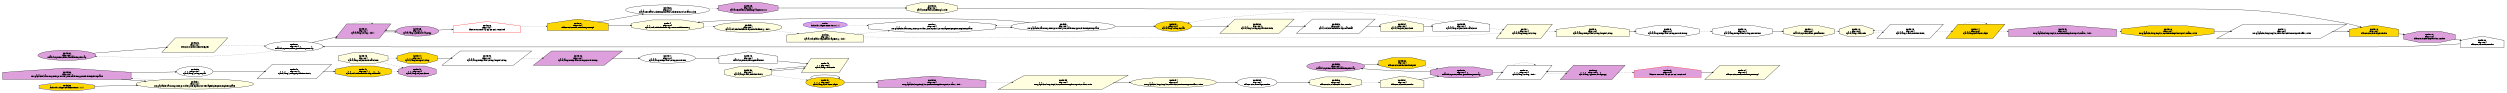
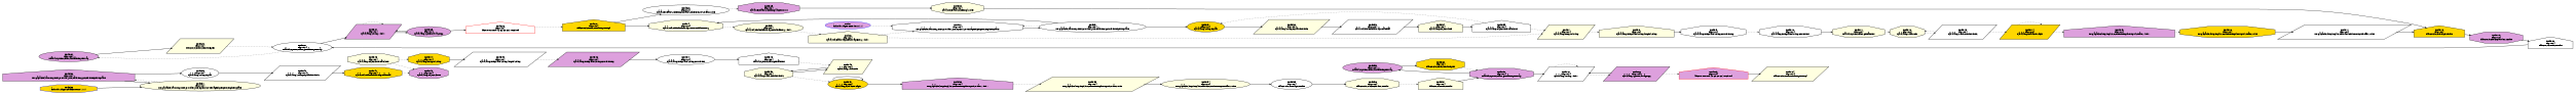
  digraph {
    rankdir=LR
    node [color=black fillcolor=lightyellow shape=octagon style="bold,filled"]
    edge [style=bold]
    n1 [fillcolor=plum label="Node:59\nTag:1024\nLdalvik/system/Taint;addTaintByteArray" shape=ellipse]
    n2 [fillcolor=gold label="Node:60\nTag:1024\nLlibcore/io/Posix;sendtoBytes"]
    n3 [fillcolor=plum label="Node:58\nTag:1024\nLdalvik/system/Taint;getTaintByteArray"]
    n4 [fillcolor=white label="Node:61\nTag:1024\nLjava/lang/String;<init>" shape=parallelogram]
    n5 [fillcolor=plum label="Node:62\nTag:1024\nLjava/lang/System;arraycopy" shape=parallelogram]
    n6 [fillcolor=white label="Node:48\nTag:1024\nLdalvik/system/Taint;getTaintInt" shape=house]
    n7 [label="Node:49\nTag:1024\nLjava/lang/Math;min" shape=parallelogram]
    n8 [label="Node:50\nTag:1024\nLjava/lang/Math;min_intrinsic"]
    n9 [fillcolor=gold label="Node:51\nTag:1024\nLjava/lang/Character;digit" shape=ellipse]
    n10 [fillcolor=plum label="Node:52\nTag:1024\nLorg/apache/http/impl/io/ContentLengthOutputStream;<init>" shape=house]
    n11 [label="Node:53\nTag:1024\nLorg/apache/http/impl/io/ContentLengthOutputStream;write" shape=parallelogram]
    n12 [fillcolor=white label="Node:47\nTag:1024\nLjava/lang/IntegralToString;convertInt" shape=ellipse]
    n13 [fillcolor=plum label="Node:46\nTag:1024\nLjava/lang/IntegralToString;convertLong" shape=parallelogram]
    n14 [fillcolor=white label="Node:45\nTag:1024\nLjava/lang/IntegralToString;longToString" shape=parallelogram]
    n15 [fillcolor=gold label="Node:44\nTag:1024\nLjava/lang/Long;toString"]
    n16 [fillcolor=plum label="Node:42\nTag:1024\nLjava/lang/Object;clone"]
    n17 [label="Node:43\nTag:1024\nLjava/lang/Object;internalClone"]
    n18 [color=red fillcolor=plum label="Node:63\nTag:1024\nlibcore.os.send(42.62.68.66) received" shape=house]
    n19 [fillcolor=white label="Node:39\nTag:1024\nLjava/lang/String;equals" shape=ellipse]
    n20 [fillcolor=white label="Node:40\nTag:1024\nLjava/lang/String;equals_intrinsic" shape=parallelogram]
    n21 [fillcolor=gold label="Node:41\nTag:1024\nLjava/util/LinkedHashMap;makeTail"]
    n22 [label="Node:64\nTag:1024\nLlibcore/io/Posix;sendtoBytesImpl" shape=parallelogram]
    n23 [label="Node:56\nTag:1024\nLlibcore/io/BlockGuardOs;sendto"]
    n24 [label="Node:57\nTag:1024\nLlibcore/io/Posix;sendto" shape=house]
    n25 [fillcolor=white label="Node:55\nTag:1024\nLlibcore/io/IoBridge;sendto" shape=ellipse]
    n26 [fillcolor=plum label="Node:38\nTag:1024\nLorg/apache/harmony/xnet/provider/jsse/NativeCrypto;EVP_DigestUpdate" shape=house]
    n27 [label="Node:37\nTag:1024\nLorg/apache/harmony/xnet/provider/jsse/OpenSSLMessageDigestJDK;engineUpdate" shape=ellipse]
    n28 [label="Node:54\nTag:1024\nLorg/apache/http/impl/io/AbstractSessionOutputBuffer;write" shape=ellipse]
    n29 [color=blue fillcolor=gold label="Node:36\nandroid.widget.RadioButton$礼物榜"]
    n30 [fillcolor=plum label="Node:22\nTag:1024\nLdalvik/system/Taint;addTaintByteArray" shape=ellipse]
    n31 [label="Node:23\nTag:1024\nLlibcore/io/Posix;sendtoBytes" shape=parallelogram]
    n32 [fillcolor=white label="Node:21\nTag:1024\nLdalvik/system/Taint;getTaintByteArray" shape=ellipse]
    n33 [fillcolor=plum label="Node:24\nTag:1024\nLjava/lang/String;<init>" shape=parallelogram]
    n34 [fillcolor=plum label="Node:25\nTag:1024\nLjava/lang/System;arraycopy" shape=ellipse]
    n35 [label="Node:11\nTag:1024\nLdalvik/system/Taint;getTaintInt"]
    n36 [label="Node:12\nTag:1024\nLjava/lang/Math;min"]
    n37 [fillcolor=white label="Node:13\nTag:1024\nLjava/lang/Math;min_intrinsic" shape=parallelogram]
    n38 [fillcolor=gold label="Node:14\nTag:1024\nLjava/lang/Character;digit" shape=parallelogram]
    n39 [fillcolor=plum label="Node:15\nTag:1024\nLorg/apache/http/impl/io/ContentLengthOutputStream;<init>" shape=house]
    n40 [fillcolor=gold label="Node:16\nTag:1024\nLorg/apache/http/impl/io/ContentLengthOutputStream;write"]
    n41 [fillcolor=white label="Node:10\nTag:1024\nLjava/lang/IntegralToString;convertInt"]
    n42 [fillcolor=white label="Node:9\nTag:1024\nLjava/lang/IntegralToString;convertLong"]
    n43 [label="Node:8\nTag:1024\nLjava/lang/IntegralToString;longToString" shape=house]
    n44 [label="Node:7\nTag:1024\nLjava/lang/Long;toString" shape=parallelogram]
    n45 [label="Node:34\nTag:1024\nLjava/lang/Object;clone" shape=house]
    n46 [fillcolor=white label="Node:35\nTag:1024\nLjava/lang/Object;internalClone" shape=house]
    n47 [fillcolor=gold label="Node:31\nTag:1024\nLjava/lang/String;equals" shape=ellipse]
    n48 [label="Node:32\nTag:1024\nLjava/lang/String;equals_intrinsic" shape=parallelogram]
    n49 [color=red fillcolor=white label="Node:26\nTag:1024\nlibcore.os.send(42.62.68.66) received" shape=house]
    n50 [fillcolor=white label="Node:33\nTag:1024\nLjava/util/LinkedHashMap;makeTail" shape=parallelogram]
    n51 [fillcolor=gold label="Node:27\nTag:1024\nLlibcore/io/Posix;sendtoBytesImpl" shape=house]
    n52 [fillcolor=white label="Node:28\nTag:1024\nLjava/net/PlainSocketImpl$PlainSocketOutputStream;write" shape=ellipse]
    n53 [fillcolor=plum label="Node:29\nTag:1024\nLjava/net/PlainSocketImpl;access$100"]
    n54 [label="Node:30\nTag:1024\nLjava/net/PlainSocketImpl;write"]
    n55 [fillcolor=gold label="Node:18\nTag:1024\nLlibcore/io/IoBridge;sendto" shape=house]
    n56 [fillcolor=plum label="Node:19\nTag:1024\nLlibcore/io/BlockGuardOs;sendto"]
    n57 [label="Node:6\nTag:1024\nLjava/util/HashMap$HashMapEntry;<init>" shape=house]
    n58 [fillcolor=white label="Node:2\nTag:1024\nLorg/apache/harmony/xnet/provider/jsse/OpenSSLMessageDigestJDK;engineUpdate"]
    n59 [fillcolor=white label="Node:3\nTag:1024\nLorg/apache/harmony/xnet/provider/jsse/NativeCrypto;EVP_DigestUpdate" shape=ellipse]
    n60 [label="Node:5\nTag:1024\nLjava/util/LinkedHashMap$LinkedEntry;<init>" shape=ellipse]
    n61 [label="Node:4\nTag:1024\nLjava/util/LinkedHashMap;removeEldestEntry"]
    n62 [fillcolor=white label="Node:20\nTag:1024\nLlibcore/io/Posix;sendto" shape=house]
    n63 [fillcolor=white label="Node:17\nTag:1024\nLorg/apache/http/impl/io/AbstractSessionOutputBuffer;write" shape=parallelogram]
    n64 [color=blue fillcolor=plum label="Node:1\nandroid.widget.TextView$伤感" shape=ellipse]
    n1 -> n2
    n2 -> n3 [style=dashed]
    n3 -> n1
    n3 -> n4
    n4 -> n4 [style=dashed]
    n4 -> n5 [style=dashed]
    n5 -> n4
    n5 -> n18 [style=dashed]
-   n6 -> n7
+   n6 -> n7 [style=dashed]
    n7 -> n8
    n8 -> n7
    n8 -> n9 [style=dashed]
    n9 -> n9
    n9 -> n10
    n10 -> n11 [style=dashed]
    n11 -> n28
    n12 -> n6
    n13 -> n12
    n14 -> n13 [style=dashed]
    n15 -> n14
    n17 -> n15 [style=dashed]
    n17 -> n16 [style=dashed]
    n18 -> n22
    n19 -> n20
    n20 -> n21
    n21 -> n16 [style=dashed]
    n23 -> n24 [style=dashed]
    n24 -> n3
    n25 -> n23
    n26 -> n19
    n26 -> n27
    n27 -> n26 [style=dashed]
    n28 -> n25
    n29 -> n27
    n30 -> n31
    n31 -> n32 [style=dashed]
    n32 -> n30 [style=dashed]
    n32 -> n33
    n33 -> n33 [style=dashed]
    n33 -> n34
    n34 -> n33
    n34 -> n49
    n35 -> n36 [style=dashed]
    n36 -> n37 [style=dashed]
    n37 -> n36 [style=dashed]
    n37 -> n38 [style=dashed]
    n38 -> n38 [style=dashed]
    n38 -> n39 [style=dashed]
    n39 -> n40 [style=dashed]
    n40 -> n63
    n41 -> n35
    n42 -> n41 [style=dashed]
    n43 -> n42
    n44 -> n43 [style=dashed]
    n45 -> n46
    n46 -> n44 [style=dashed]
    n46 -> n47 [style=dashed]
    n47 -> n48
    n48 -> n50
    n49 -> n51 [style=dashed]
    n50 -> n45
    n51 -> n52
    n51 -> n61
    n52 -> n53 [style=dashed]
    n53 -> n54
    n54 -> n55
    n55 -> n56
    n56 -> n62
    n57 -> n44 [style=dashed]
    n57 -> n58 [style=dashed]
    n58 -> n59
    n59 -> n47
    n59 -> n58 [style=dashed]
    n59 -> n61
    n60 -> n57 [style=dashed]
    n61 -> n60 [style=dashed]
    n62 -> n32
    n63 -> n55
    n64 -> n58 [style=dashed]
  }
